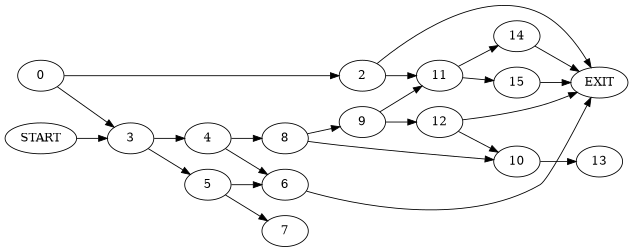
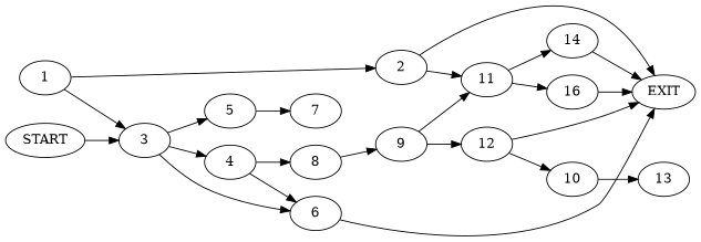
  digraph {
    rankdir=LR
    n1 [label=START]
    3
-   1 [label=0]
+   1
    2
    n5 [label=EXIT]
    11
    4
    5
    6
    8
    7
    9
    10
    12
    13
    14
-   15
+   15 [label=16]
    n1 -> 3
    3 -> 4
    3 -> 5
    1 -> 3
    1 -> 2
    2 -> n5
    2 -> 11
    11 -> 14
    11 -> 15
    4 -> 6
    4 -> 8
-   5 -> 6
+   3 -> 6
    5 -> 7
    6 -> n5
    8 -> 9
-   8 -> 10
    9 -> 11
    9 -> 12
    10 -> 13
    12 -> n5
    12 -> 10
    14 -> n5
    15 -> n5
  }
